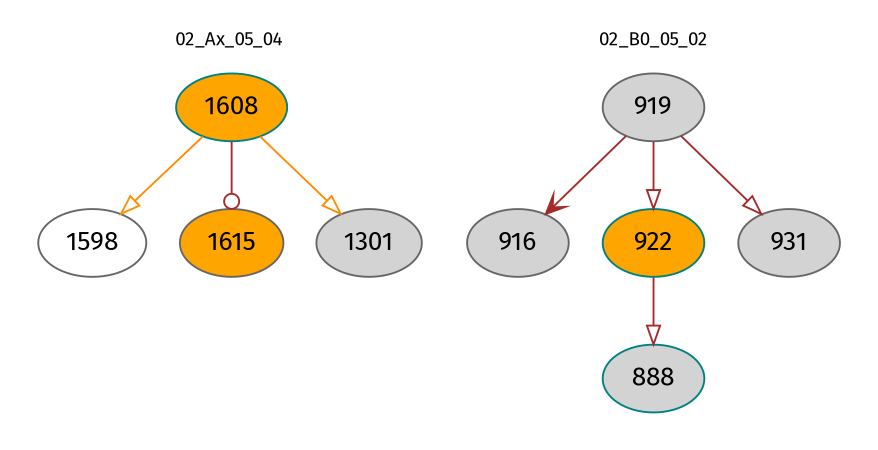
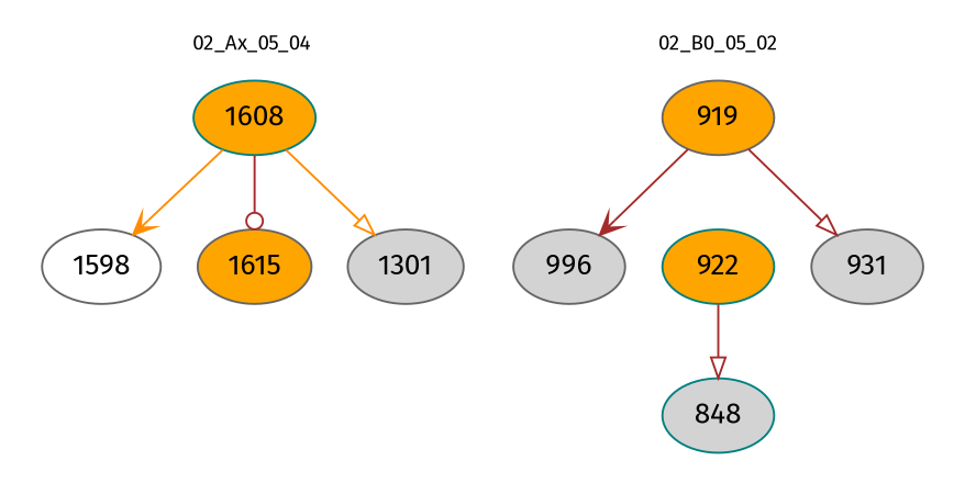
  digraph {
    fontname="Fira Sans"
    node [color=gray40 fillcolor=orange fontname="Fira Sans" style=filled]
    edge [arrowhead=onormal color=brown fontname="Fira Sans"]
    n1 [color=teal label=1608]
    n2 [fillcolor=white label=1598]
    n3 [label=1615]
    n4 [fillcolor=lightgrey label=1301]
-   n5 [fillcolor=lightgrey label=919]
-   n6 [fillcolor=lightgrey label=916]
+   n5 [label=919]
+   n6 [fillcolor=lightgrey label=996]
    n7 [color=teal label=922]
    n8 [fillcolor=lightgrey label=931]
-   n9 [color=teal fillcolor=lightgrey label=888]
+   n9 [color=teal fillcolor=lightgrey label=848]
    subgraph cluster_1 {
      color=white
      fontsize=10
      label="02_Ax_05_04"
      n1
      n2
      n3
      n4
    }
    subgraph cluster_2 {
      color=white
      fontsize=10
      label="02_B0_05_02"
      n5
      n6
      n7
      n8
      n9
    }
-   n1 -> n2 [color=darkorange]
+   n1 -> n2 [arrowhead=vee color=darkorange]
    n1 -> n3 [arrowhead=odot]
    n1 -> n4 [color=darkorange]
    n5 -> n6 [arrowhead=vee]
-   n5 -> n7
    n5 -> n8
    n7 -> n9
  }
